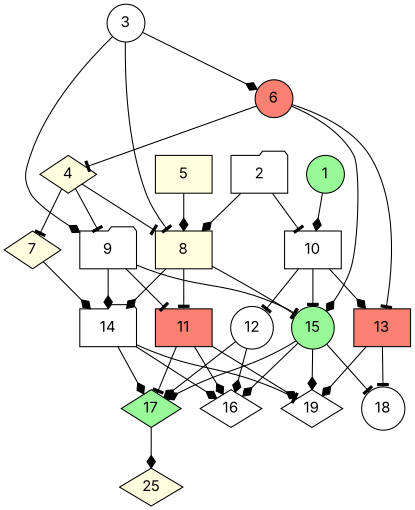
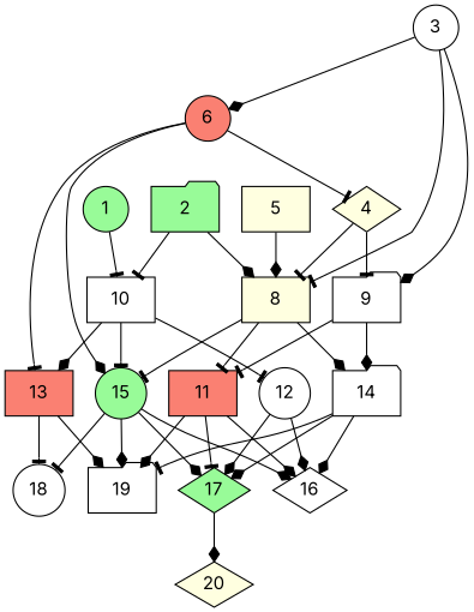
  digraph {
    fontname=Inter
    node [alpha=0.14 fillcolor=white fontname=Inter shape=circle style=filled]
    edge [arrowhead=diamond fontname=Inter]
    1 [alpha=0.12 expect_size=9078784 fillcolor=palegreen]
    10 [alpha=0.13 expect_size=26935296 shape=box]
    13 [alpha=0.06 expect_size=49380352 fillcolor=salmon shape=box]
    15 [alpha=0.12 expect_size=38748160 fillcolor=palegreen]
    12 [expect_size=46260224]
-   19 [alpha=0.03 expect_size=9546752 shape=diamond]
+   19 [alpha=0.03 expect_size=9546752 shape=folder]
    18 [expect_size=10225664]
    16 [expect_size=13149184 shape=diamond]
    17 [alpha=0.20 expect_size=18298880 fillcolor=palegreen shape=diamond]
-   2 [alpha=0.01 expect_size=34420736 shape=folder]
+   2 [alpha=0.01 expect_size=34420736 fillcolor=palegreen shape=folder]
    8 [alpha=0.20 expect_size=24334336 fillcolor=lightyellow shape=box]
    14 [alpha=0.09 expect_size=6645760 shape=folder]
    11 [alpha=0.11 expect_size=17732608 fillcolor=salmon shape=box]
    3 [alpha=0.02 expect_size=10866688]
    6 [alpha=0.02 expect_size=23223296 fillcolor=salmon]
    9 [alpha=0.09 expect_size=51462144 shape=folder]
    4 [expect_size=50354176 fillcolor=lightyellow shape=diamond]
-   7 [alpha=0.17 expect_size=37321728 fillcolor=lightyellow shape=diamond]
    5 [alpha=0.09 expect_size=29033472 fillcolor=lightyellow shape=box]
-   20 [alpha=0.00 expect_size=31605760 fillcolor=lightyellow shape=diamond label=25]
-   1 -> 10
+   20 [alpha=0.00 expect_size=31605760 fillcolor=lightyellow shape=diamond]
+   1 -> 10 [arrowhead=tee]
    10 -> 13
    10 -> 15 [arrowhead=tee]
    10 -> 12 [arrowhead=tee]
    13 -> 19
    13 -> 18 [arrowhead=tee]
    15 -> 19
    15 -> 18 [arrowhead=tee]
    15 -> 16
    15 -> 17
    12 -> 16
    12 -> 17
    17 -> 20
    2 -> 10 [arrowhead=tee]
    2 -> 8
    8 -> 15 [arrowhead=tee]
    8 -> 14
    8 -> 11 [arrowhead=tee]
    14 -> 19 [arrowhead=tee]
    14 -> 16
    14 -> 17
    11 -> 19
    11 -> 16
    11 -> 17 [arrowhead=tee]
    3 -> 8 [arrowhead=tee]
    3 -> 6
    3 -> 9
    6 -> 13 [arrowhead=tee]
    6 -> 15
    6 -> 4 [arrowhead=tee]
-   9 -> 15 [arrowhead=tee]
    9 -> 14
    9 -> 11 [arrowhead=tee]
    4 -> 8 [arrowhead=tee]
    4 -> 9 [arrowhead=tee]
-   4 -> 7 [arrowhead=tee]
-   7 -> 14
    5 -> 8
  }
